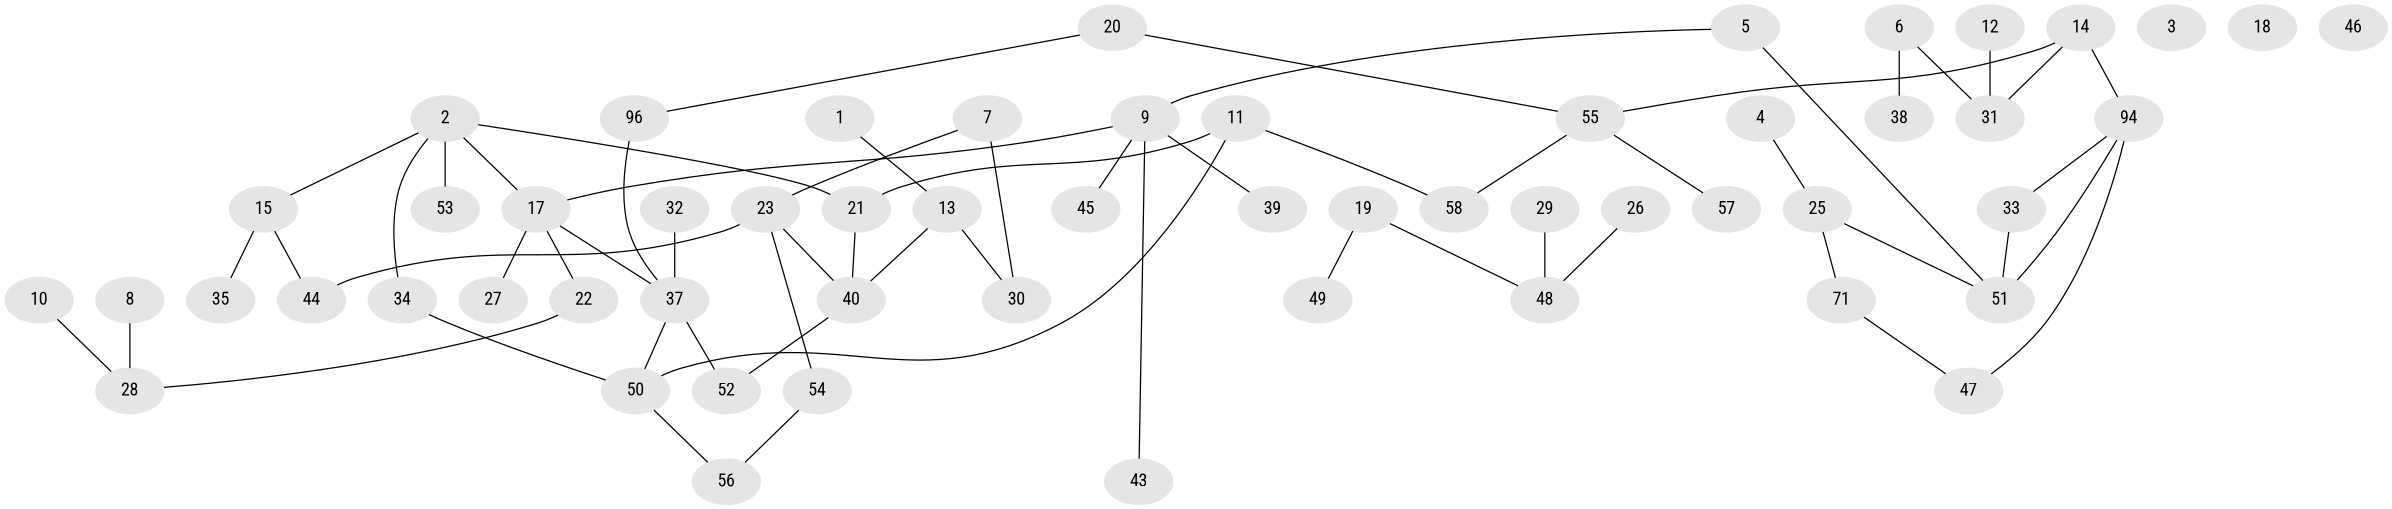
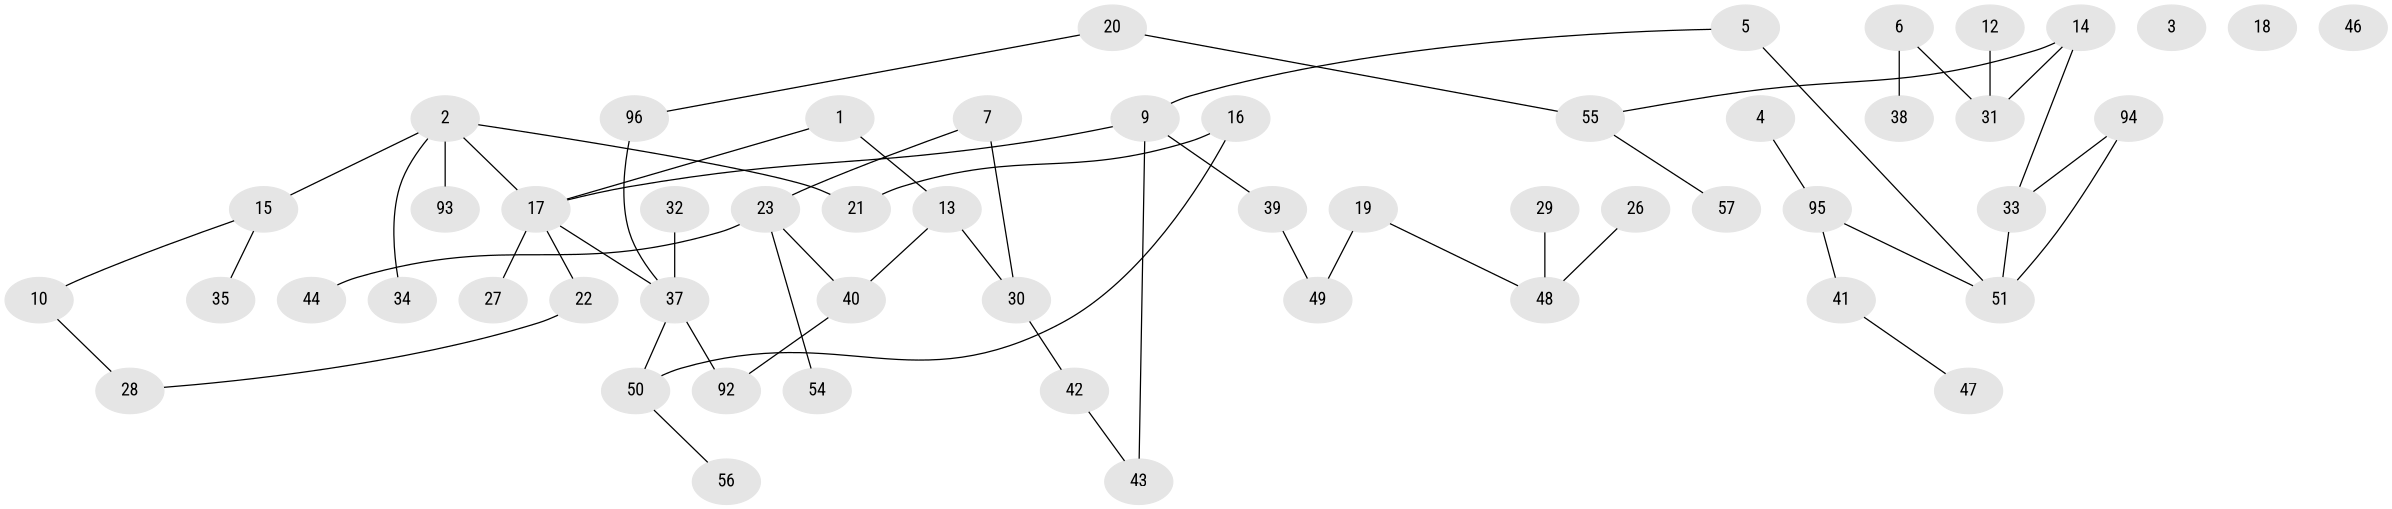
  graph {
    fontname="Roboto Condensed"
    node [color=gray90 fontname="Roboto Condensed" style=filled]
    edge [fontname="Roboto Condensed"]
    1
    17
    13
    7
    23
    30
    22
    27
    37
    2
    15
    21
    34
-   53
+   53 [label=93]
    35
    44
    40
    50
    3
    4
-   25
+   25 [label=95]
    51
-   41 [label=71]
+   41
    5
    9
    39
-   45
    43
    6
    31
    38
    54
-   8
+   42
    28
    49
    10
    12
-   52
+   52 [label=92]
    14
    n41 [label=94]
    55
    33
    47
-   58
    57
-   16 [label=11]
+   16
    56
    18
    19
    48
    20
    n53 [label=96]
    26
    29
    32
    46
+   1 -- 17
    1 -- 13
    17 -- 22
    17 -- 27
    17 -- 37
    13 -- 30
    13 -- 40
    7 -- 23
    7 -- 30
    23 -- 44
    23 -- 40
    23 -- 54
+   30 -- 42
    22 -- 28
    37 -- 50
    37 -- 52
    2 -- 17
    2 -- 15
    2 -- 21
    2 -- 34
    2 -- 53
    15 -- 35
-   15 -- 44
-   21 -- 40
-   34 -- 50
+   15 -- 10
    40 -- 52
    50 -- 56
    4 -- 25
    25 -- 51
    25 -- 41
    41 -- 47
    5 -- 51
    5 -- 9
    9 -- 17
    9 -- 39
-   9 -- 45
    9 -- 43
+   39 -- 49
    6 -- 31
    6 -- 38
-   54 -- 56
-   8 -- 28
+   42 -- 43
    10 -- 28
    12 -- 31
    14 -- 31
-   14 -- n41
+   14 -- 33
    14 -- 55
    n41 -- 51
    n41 -- 33
-   n41 -- 47
-   55 -- 58
    55 -- 57
    33 -- 51
    16 -- 21
    16 -- 50
-   16 -- 58
    19 -- 49
    19 -- 48
    20 -- 55
    20 -- n53
    n53 -- 37
    26 -- 48
    29 -- 48
    32 -- 37
  }
